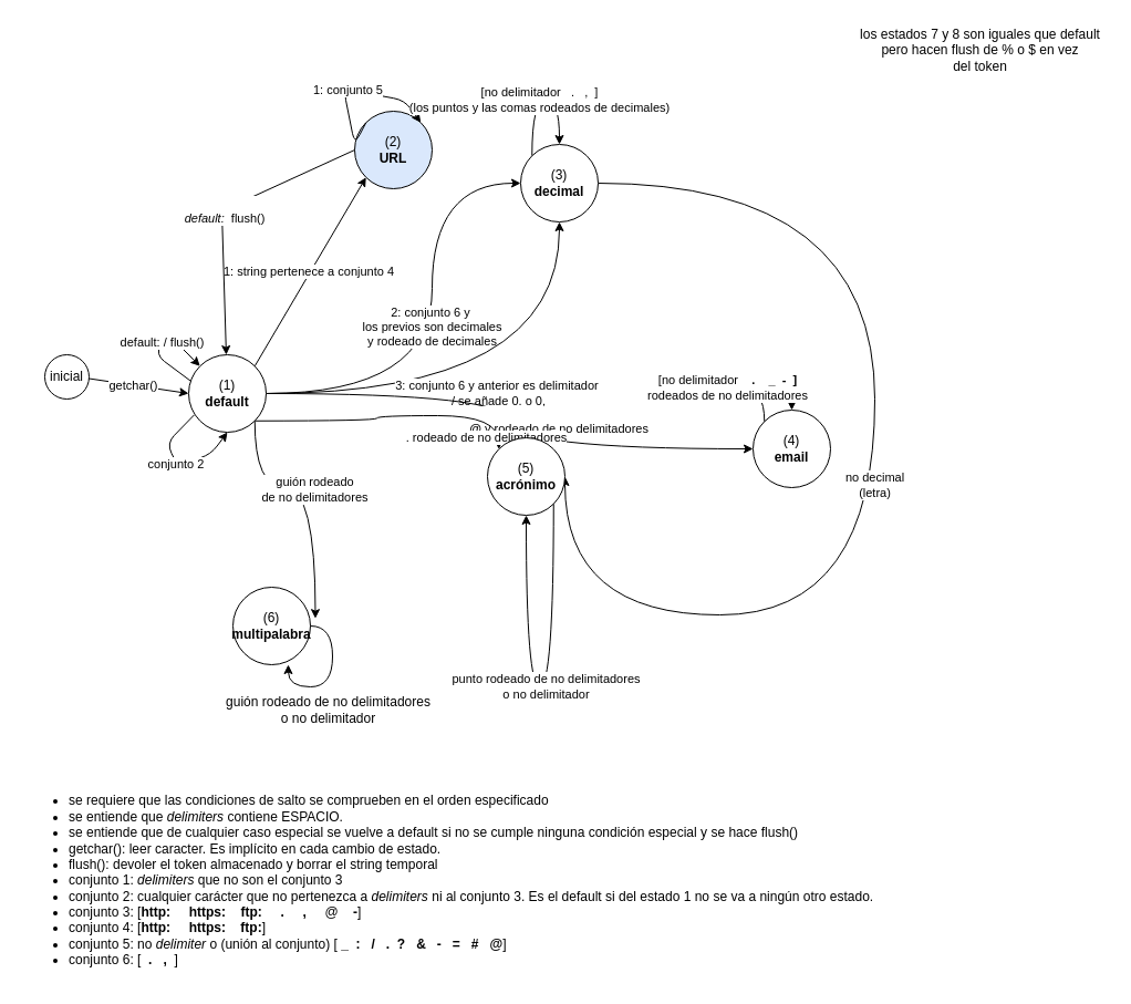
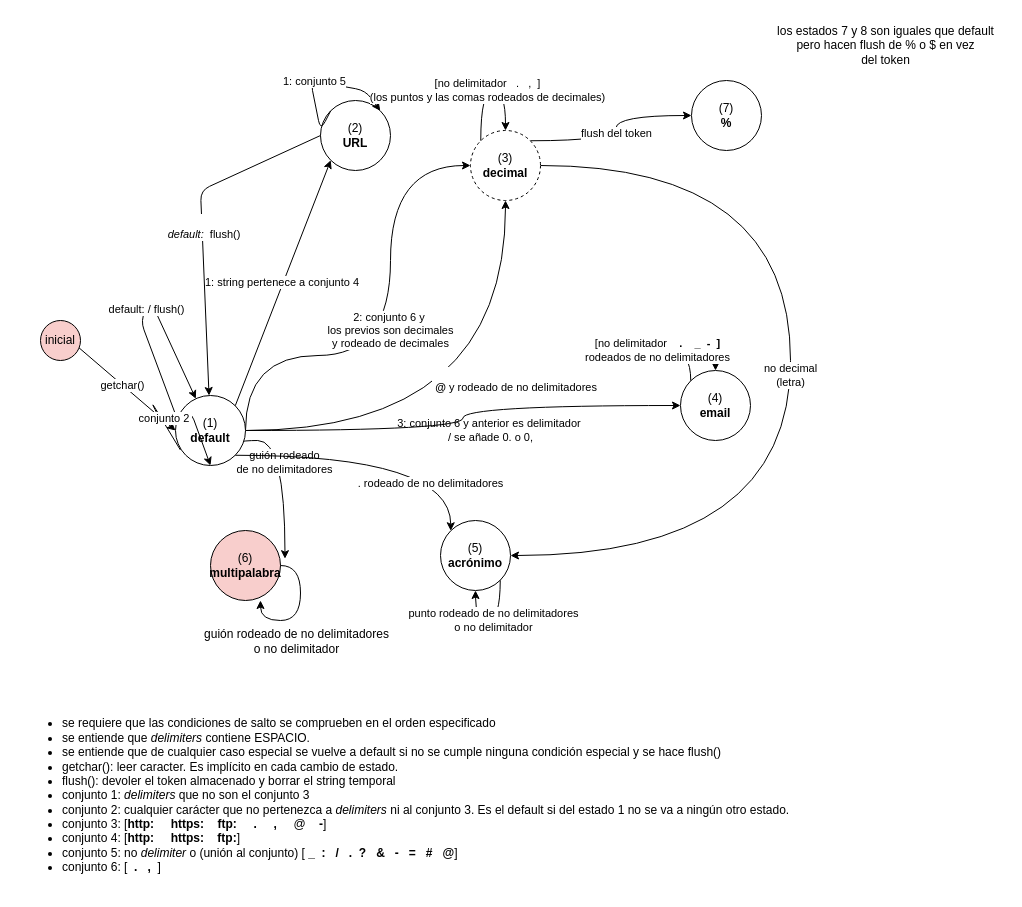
  <mxCell id="0" />
  <mxCell id="1" parent="0" />
  <mxCell id="2" value="2: conjunto 6 y&amp;nbsp;&lt;br&gt;los previos son decimales&lt;br&gt;y rodeado de decimales" style="edgeStyle=orthogonalEdgeStyle;rounded=0;orthogonalLoop=1;jettySize=auto;html=1;exitX=1;exitY=0.5;exitDx=0;exitDy=0;entryX=0;entryY=0.5;entryDx=0;entryDy=0;curved=1;" parent="1" source="7" target="20" edge="1"><mxGeometry relative="1" as="geometry"><Array as="points"><mxPoint x="390" y="355" /><mxPoint x="390" y="165" /></Array></mxGeometry></mxCell>
  <mxCell id="3" value="3: conjunto 6 y anterior es delimitador&amp;nbsp;&lt;br&gt;/ se añade 0. o 0," style="edgeStyle=orthogonalEdgeStyle;curved=1;rounded=0;orthogonalLoop=1;jettySize=auto;html=1;exitX=1;exitY=0.5;exitDx=0;exitDy=0;entryX=0.5;entryY=1;entryDx=0;entryDy=0;" parent="1" source="7" target="20" edge="1"><mxGeometry relative="1" as="geometry" /></mxCell>
  <mxCell id="4" value="&lt;br&gt;&lt;b&gt;&amp;nbsp;@ &lt;/b&gt;y rodeado de no delimitadores" style="edgeStyle=orthogonalEdgeStyle;curved=1;rounded=0;orthogonalLoop=1;jettySize=auto;html=1;exitX=1;exitY=0.5;exitDx=0;exitDy=0;" parent="1" source="7" target="21" edge="1"><mxGeometry x="0.277" y="25" relative="1" as="geometry"><mxPoint as="offset" /></mxGeometry></mxCell>
  <mxCell id="5" value="guión rodeado&lt;br&gt;de no delimitadores" style="edgeStyle=orthogonalEdgeStyle;curved=1;rounded=0;orthogonalLoop=1;jettySize=auto;html=1;exitX=1;exitY=1;exitDx=0;exitDy=0;entryX=1.064;entryY=0.403;entryDx=0;entryDy=0;entryPerimeter=0;" parent="1" source="7" target="25" edge="1"><mxGeometry relative="1" as="geometry"><Array as="points"><mxPoint x="230" y="440" /><mxPoint x="285" y="440" /></Array></mxGeometry></mxCell>
  <mxCell id="6" value=". rodeado de no delimitadores" style="edgeStyle=orthogonalEdgeStyle;curved=1;rounded=0;orthogonalLoop=1;jettySize=auto;html=1;exitX=1;exitY=1;exitDx=0;exitDy=0;entryX=0;entryY=0;entryDx=0;entryDy=0;" parent="1" source="7" target="23" edge="1"><mxGeometry x="0.675" y="-20" relative="1" as="geometry"><mxPoint as="offset" /></mxGeometry></mxCell>
- <mxCell id="7" value="(1)&lt;br&gt;&lt;b&gt;default&lt;/b&gt;" style="ellipse;whiteSpace=wrap;html=1;aspect=fixed;" parent="1" vertex="1"><mxGeometry x="170" y="320" width="70" height="70" as="geometry" /></mxCell>
+ <mxCell id="7" value="(1)&lt;br&gt;&lt;b&gt;default&lt;/b&gt;" style="ellipse;whiteSpace=wrap;html=1;aspect=fixed;" parent="1" vertex="1"><mxGeometry x="175" y="395" width="70" height="70" as="geometry" /></mxCell>
  <mxCell id="8" value="getchar()" style="endArrow=classic;html=1;entryX=0;entryY=0.5;entryDx=0;entryDy=0;" parent="1" target="7" edge="1"><mxGeometry width="50" height="50" relative="1" as="geometry"><mxPoint x="70" y="340" as="sourcePoint" /><mxPoint x="220" y="380" as="targetPoint" /></mxGeometry></mxCell>
- <mxCell id="9" value="inicial" style="ellipse;whiteSpace=wrap;html=1;aspect=fixed;" parent="1" vertex="1"><mxGeometry x="40" y="320" width="40" height="40" as="geometry" /></mxCell>
+ <mxCell id="9" value="inicial" style="ellipse;whiteSpace=wrap;html=1;aspect=fixed;fillColor=#f8cecc;" parent="1" vertex="1"><mxGeometry x="40" y="320" width="40" height="40" as="geometry" /></mxCell>
  <mxCell id="10" value="default: / flush()" style="endArrow=classic;html=1;exitX=0.025;exitY=0.338;exitDx=0;exitDy=0;exitPerimeter=0;" parent="1" source="7" target="7" edge="1"><mxGeometry width="50" height="50" relative="1" as="geometry"><mxPoint x="40" y="430" as="sourcePoint" /><mxPoint x="210" y="320" as="targetPoint" /><Array as="points"><mxPoint x="140" y="320" /><mxPoint x="150" y="300" /></Array></mxGeometry></mxCell>
  <mxCell id="11" value="&lt;ul&gt;&lt;li&gt;se requiere que las condiciones de salto se comprueben en el orden especificado&lt;/li&gt;&lt;li&gt;se entiende que &lt;i&gt;delimiters &lt;/i&gt;contiene ESPACIO.&lt;/li&gt;&lt;li&gt;se entiende que de cualquier caso especial se vuelve a default si no se cumple ninguna condición especial y se hace flush()&lt;/li&gt;&lt;li&gt;getchar(): leer caracter. Es implícito en cada cambio de estado.&lt;/li&gt;&lt;li&gt;flush(): devoler el token almacenado y borrar el string temporal&lt;/li&gt;&lt;li&gt;conjunto 1: &lt;i&gt;delimiters&lt;/i&gt;&amp;nbsp;que no son el conjunto 3&lt;/li&gt;&lt;li&gt;conjunto 2: cualquier carácter que no pertenezca a&amp;nbsp;&lt;i&gt;delimiters&lt;/i&gt;&amp;nbsp;ni al conjunto 3. Es el default si del estado 1 no se va a ningún otro estado.&lt;/li&gt;&lt;li&gt;conjunto 3: [&lt;b&gt;http:&lt;/b&gt;&amp;nbsp; &amp;nbsp; &amp;nbsp;&lt;b&gt;https:&lt;/b&gt;&amp;nbsp; &amp;nbsp;&amp;nbsp;&lt;b&gt;ftp:&lt;/b&gt;&amp;nbsp; &amp;nbsp; &amp;nbsp;&lt;b&gt;.&lt;/b&gt;&amp;nbsp; &amp;nbsp; &amp;nbsp;&lt;b&gt;,&lt;/b&gt;&amp;nbsp; &amp;nbsp; &amp;nbsp;@&amp;nbsp; &amp;nbsp;&amp;nbsp;&lt;b&gt;-&lt;/b&gt;]&lt;/li&gt;&lt;li&gt;conjunto 4: [&lt;b&gt;http:&amp;nbsp; &amp;nbsp; &amp;nbsp;https:&amp;nbsp; &amp;nbsp; ftp:&lt;/b&gt;]&lt;/li&gt;&lt;li&gt;conjunto 5: no &lt;i&gt;delimiter&lt;/i&gt;&amp;nbsp;o (unión al conjunto) [&amp;nbsp;&lt;b&gt;_&amp;nbsp; :&amp;nbsp; &amp;nbsp;/&amp;nbsp; &amp;nbsp;.&amp;nbsp; ?&amp;nbsp; &amp;nbsp;&amp;amp;&amp;nbsp; &amp;nbsp;-&amp;nbsp; &amp;nbsp;=&amp;nbsp; &amp;nbsp;#&amp;nbsp; &amp;nbsp;@&lt;/b&gt;]&lt;/li&gt;&lt;li&gt;conjunto 6: [&lt;b&gt;&amp;nbsp; .&amp;nbsp; &amp;nbsp;,&amp;nbsp; &lt;/b&gt;]&lt;/li&gt;&lt;/ul&gt;" style="text;html=1;align=left;verticalAlign=middle;resizable=0;points=[];autosize=1;" parent="1" vertex="1"><mxGeometry x="20" y="705" width="780" height="180" as="geometry" /></mxCell>
- <mxCell id="12" value="(2)&lt;br&gt;&lt;b&gt;URL&lt;/b&gt;" style="ellipse;whiteSpace=wrap;html=1;aspect=fixed;fillColor=#dae8fc;" parent="1" vertex="1"><mxGeometry x="320" y="100" width="70" height="70" as="geometry" /></mxCell>
+ <mxCell id="12" value="(2)&lt;br&gt;&lt;b&gt;URL&lt;/b&gt;" style="ellipse;whiteSpace=wrap;html=1;aspect=fixed;" parent="1" vertex="1"><mxGeometry x="320" y="100" width="70" height="70" as="geometry" /></mxCell>
  <mxCell id="13" value="1: string pertenece a conjunto 4&amp;nbsp;" style="endArrow=classic;html=1;exitX=1;exitY=0;exitDx=0;exitDy=0;entryX=0;entryY=1;entryDx=0;entryDy=0;" parent="1" source="7" target="12" edge="1"><mxGeometry width="50" height="50" relative="1" as="geometry"><mxPoint x="190" y="390" as="sourcePoint" /><mxPoint x="240" y="340" as="targetPoint" /></mxGeometry></mxCell>
  <mxCell id="14" value="conjunto 2&amp;nbsp;" style="endArrow=classic;html=1;exitX=0.07;exitY=0.778;exitDx=0;exitDy=0;exitPerimeter=0;entryX=0.5;entryY=1;entryDx=0;entryDy=0;" parent="1" source="7" target="7" edge="1"><mxGeometry width="50" height="50" relative="1" as="geometry"><mxPoint x="50" y="450" as="sourcePoint" /><mxPoint x="100" y="400" as="targetPoint" /><Array as="points"><mxPoint x="150" y="400" /><mxPoint x="160" y="420" /><mxPoint x="190" y="410" /></Array></mxGeometry></mxCell>
  <mxCell id="15" value="1: conjunto 5" style="endArrow=classic;html=1;exitX=0;exitY=0;exitDx=0;exitDy=0;entryX=1;entryY=0;entryDx=0;entryDy=0;" parent="1" source="12" target="12" edge="1"><mxGeometry width="50" height="50" relative="1" as="geometry"><mxPoint x="440" y="260" as="sourcePoint" /><mxPoint x="490" y="210" as="targetPoint" /><Array as="points"><mxPoint x="320" y="130" /><mxPoint x="310" y="80" /><mxPoint x="365" y="90" /></Array></mxGeometry></mxCell>
  <mxCell id="16" value="&lt;i&gt;&lt;br&gt;&amp;nbsp;default:&amp;nbsp;&amp;nbsp;&lt;/i&gt;flush()" style="endArrow=classic;html=1;exitX=0;exitY=0.5;exitDx=0;exitDy=0;" parent="1" source="12" target="7" edge="1"><mxGeometry width="50" height="50" relative="1" as="geometry"><mxPoint x="330" y="220" as="sourcePoint" /><mxPoint x="380" y="170" as="targetPoint" /><Array as="points"><mxPoint x="200" y="190" /></Array></mxGeometry></mxCell>
  <mxCell id="17" value="[no delimitador&amp;nbsp; &amp;nbsp;.&amp;nbsp; &amp;nbsp;,&amp;nbsp; ]&lt;br&gt;(los puntos y las comas rodeados de decimales)" style="edgeStyle=orthogonalEdgeStyle;curved=1;rounded=0;orthogonalLoop=1;jettySize=auto;html=1;exitX=0;exitY=0;exitDx=0;exitDy=0;entryX=0.5;entryY=0;entryDx=0;entryDy=0;" parent="1" source="20" target="20" edge="1"><mxGeometry relative="1" as="geometry"><mxPoint x="440" y="80" as="targetPoint" /><Array as="points"><mxPoint x="480" y="90" /><mxPoint x="505" y="90" /></Array></mxGeometry></mxCell>
  <mxCell id="18" value="no decimal&lt;br&gt;(letra)" style="edgeStyle=orthogonalEdgeStyle;curved=1;rounded=0;orthogonalLoop=1;jettySize=auto;html=1;exitX=1;exitY=0.5;exitDx=0;exitDy=0;entryX=1;entryY=0.5;entryDx=0;entryDy=0;" parent="1" source="20" target="23" edge="1"><mxGeometry relative="1" as="geometry"><Array as="points"><mxPoint x="790" y="165" /><mxPoint x="790" y="555" /></Array></mxGeometry></mxCell>
- <mxCell id="20" value="(3)&lt;br&gt;&lt;b&gt;decimal&lt;/b&gt;" style="ellipse;whiteSpace=wrap;html=1;aspect=fixed;" parent="1" vertex="1"><mxGeometry x="470" y="130" width="70" height="70" as="geometry" /></mxCell>
+ <mxCell id="19" value="flush del token" style="edgeStyle=orthogonalEdgeStyle;rounded=0;orthogonalLoop=1;jettySize=auto;html=1;exitX=1;exitY=0;exitDx=0;exitDy=0;curved=1;" edge="1" parent="1" source="20" target="28"><mxGeometry relative="1" as="geometry" /></mxCell>
+ <mxCell id="20" value="(3)&lt;br&gt;&lt;b&gt;decimal&lt;/b&gt;" style="ellipse;whiteSpace=wrap;html=1;aspect=fixed;dashed=1;" parent="1" vertex="1"><mxGeometry x="470" y="130" width="70" height="70" as="geometry" /></mxCell>
  <mxCell id="21" value="(4)&lt;br&gt;&lt;b&gt;email&lt;/b&gt;" style="ellipse;whiteSpace=wrap;html=1;aspect=fixed;" parent="1" vertex="1"><mxGeometry x="680" y="370" width="70" height="70" as="geometry" /></mxCell>
  <mxCell id="22" value="[no delimitador&amp;nbsp; &amp;nbsp; &lt;b&gt;.&amp;nbsp; &amp;nbsp; _&amp;nbsp; -&amp;nbsp; ]&lt;/b&gt;&lt;br&gt;rodeados de no delimitadores" style="edgeStyle=orthogonalEdgeStyle;curved=1;rounded=0;orthogonalLoop=1;jettySize=auto;html=1;exitX=0;exitY=0;exitDx=0;exitDy=0;entryX=0.5;entryY=0;entryDx=0;entryDy=0;" parent="1" source="21" target="21" edge="1"><mxGeometry relative="1" as="geometry"><Array as="points"><mxPoint x="650" y="350" /><mxPoint x="675" y="350" /></Array></mxGeometry></mxCell>
- <mxCell id="23" value="(5)&lt;br&gt;&lt;b&gt;acrónimo&lt;/b&gt;" style="ellipse;whiteSpace=wrap;html=1;aspect=fixed;" parent="1" vertex="1"><mxGeometry x="440" y="395" width="70" height="70" as="geometry" /></mxCell>
+ <mxCell id="23" value="(5)&lt;br&gt;&lt;b&gt;acrónimo&lt;/b&gt;" style="ellipse;whiteSpace=wrap;html=1;aspect=fixed;" parent="1" vertex="1"><mxGeometry x="440" y="520" width="70" height="70" as="geometry" /></mxCell>
  <mxCell id="24" value="punto rodeado de no delimitadores&lt;br&gt;o no delimitador" style="edgeStyle=orthogonalEdgeStyle;curved=1;rounded=0;orthogonalLoop=1;jettySize=auto;html=1;exitX=1;exitY=1;exitDx=0;exitDy=0;entryX=0.5;entryY=1;entryDx=0;entryDy=0;" parent="1" source="23" target="23" edge="1"><mxGeometry relative="1" as="geometry"><Array as="points"><mxPoint x="500" y="620" /><mxPoint x="475" y="620" /></Array></mxGeometry></mxCell>
- <mxCell id="25" value="(6)&lt;br&gt;&lt;b&gt;multipalabra&lt;/b&gt;" style="ellipse;whiteSpace=wrap;html=1;aspect=fixed;" parent="1" vertex="1"><mxGeometry x="210" y="530" width="70" height="70" as="geometry" /></mxCell>
+ <mxCell id="25" value="(6)&lt;br&gt;&lt;b&gt;multipalabra&lt;/b&gt;" style="ellipse;whiteSpace=wrap;html=1;aspect=fixed;fillColor=#f8cecc;" parent="1" vertex="1"><mxGeometry x="210" y="530" width="70" height="70" as="geometry" /></mxCell>
  <mxCell id="26" style="edgeStyle=orthogonalEdgeStyle;curved=1;rounded=0;orthogonalLoop=1;jettySize=auto;html=1;exitX=1;exitY=0.5;exitDx=0;exitDy=0;entryX=0.714;entryY=1;entryDx=0;entryDy=0;entryPerimeter=0;" parent="1" source="25" target="25" edge="1"><mxGeometry relative="1" as="geometry" /></mxCell>
  <mxCell id="27" value="guión rodeado de no delimitadores&lt;br&gt;o no delimitador" style="text;html=1;align=center;verticalAlign=middle;resizable=0;points=[];labelBackgroundColor=#ffffff;" parent="26" vertex="1" connectable="0"><mxGeometry x="-0.166" y="-5" relative="1" as="geometry"><mxPoint y="39" as="offset" /></mxGeometry></mxCell>
+ <mxCell id="28" value="(7)&lt;br&gt;&lt;b&gt;%&lt;br&gt;&lt;/b&gt;" style="ellipse;whiteSpace=wrap;html=1;aspect=fixed;" vertex="1" parent="1"><mxGeometry x="691" y="80" width="70" height="70" as="geometry" /></mxCell>
  <mxCell id="29" value="los estados 7 y 8 son iguales que default&lt;br&gt;pero hacen flush de % o $ en vez&lt;br&gt;del token" style="text;html=1;align=center;verticalAlign=middle;resizable=0;points=[];autosize=1;" vertex="1" parent="1"><mxGeometry x="770" width="230" height="50" as="geometry" y="20" /></mxCell>
